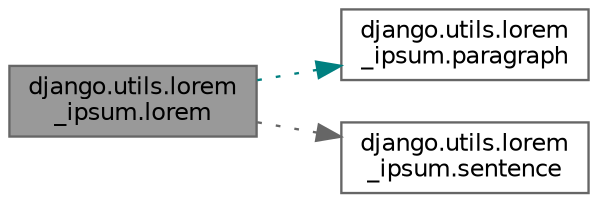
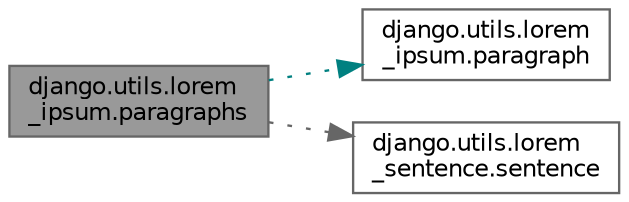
  digraph {
    rankdir=LR
    node [color=grey40 fillcolor=white fontname=Helvetica fontsize=10 shape=box style=filled]
    edge [fontname=Helvetica fontsize=10 labelfontname=Helvetica labelfontsize=10 style=dotted]
-   n1 [color=gray40 fillcolor=grey60 fontcolor=black height=0.2 label="django.utils.lorem\l_ipsum.lorem" width=0.4]
+   n1 [color=gray40 fillcolor=grey60 fontcolor=black height=0.2 label="django.utils.lorem\l_ipsum.paragraphs" width=0.4]
    n2 [height=0.2 label="django.utils.lorem\l_ipsum.paragraph" width=0.4]
-   n3 [height=0.2 label="django.utils.lorem\l_ipsum.sentence" width=0.4]
+   n3 [height=0.2 label="django.utils.lorem\l_sentence.sentence" width=0.4]
    n1 -> n2 [color=teal]
    n1 -> n3 [color=gray40]
  }
